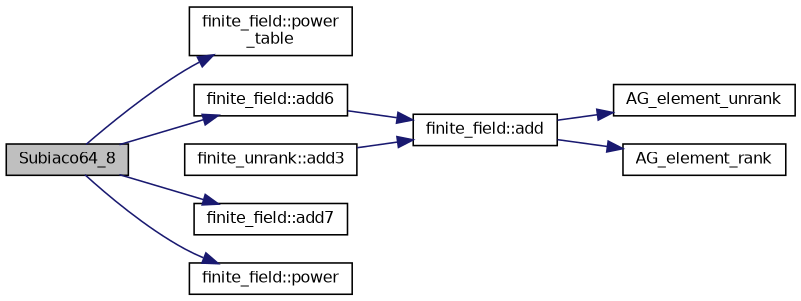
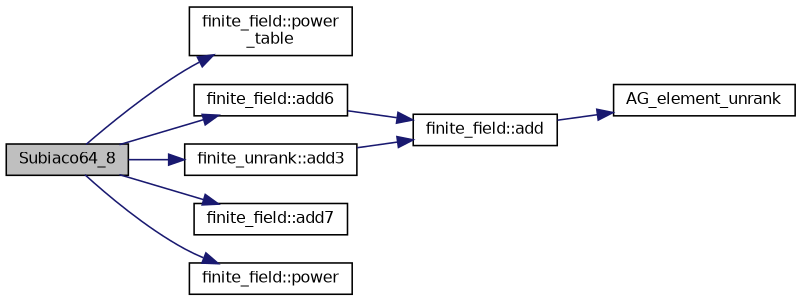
  digraph {
    rankdir=LR
    node [color=black fillcolor=white fontname=Helvetica fontsize=10 shape=record style=filled]
    edge [color=midnightblue fontname=Helvetica fontsize=10 labelfontname=Helvetica labelfontsize=10 style=solid]
    n1 [fillcolor=grey75 fontcolor=black height=0.2 label=Subiaco64_8 width=0.4]
    n2 [height=0.2 label="finite_field::power\l_table" width=0.4]
    n3 [height=0.2 label="finite_field::add6" width=0.4]
    n4 [height=0.2 label="finite_unrank::add3" width=0.4]
    n5 [height=0.2 label="finite_field::add7" width=0.4]
    n6 [height=0.2 label="finite_field::power" width=0.4]
    n7 [height=0.2 label="finite_field::add" width=0.4]
    n8 [height=0.2 label=AG_element_unrank width=0.4]
-   n9 [height=0.2 label=AG_element_rank width=0.4]
    n1 -> n2
    n1 -> n3
+   n1 -> n4
    n1 -> n5
    n1 -> n6
    n3 -> n7
    n4 -> n7
    n7 -> n8
-   n7 -> n9
  }
